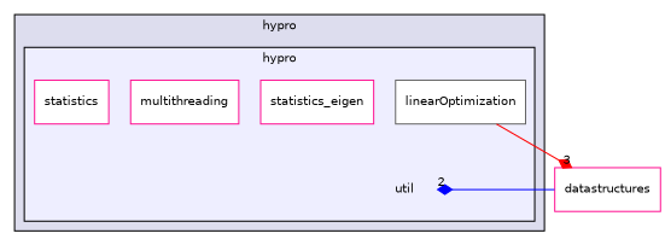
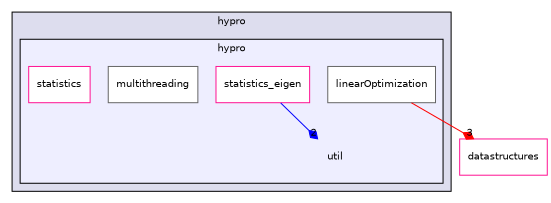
  digraph {
    compound=true
    fontname="DejaVu Sans"
    node [color=deeppink fontname="DejaVu Sans" fontsize=10 shape=box fillcolor=white style=filled]
    edge [arrowhead=diamond fontname="DejaVu Sans" labeldistance=1.5 labelfontname=Helvetica labelfontsize=10]
    n1 [label=util shape=plaintext fillcolor="" style=""]
    n2 [label=statistics_eigen]
    n3 [color=gray40 label=linearOptimization]
-   n4 [label=multithreading]
+   n4 [color=gray40 label=multithreading]
    n5 [label=statistics]
    n6 [label=datastructures]
    subgraph cluster_1 {
      bgcolor="#ddddee"
      fontsize=10
      label=hypro
      pencolor=black
      subgraph cluster_2 {
        bgcolor="#eeeeff"
        fontsize=10
        label=hypro
        pencolor=black
        n1
        n2
        n3
        n4
        n5
      }
    }
    n3 -> n6 [color=red headlabel=3]
-   n6 -> n1 [color=blue headlabel=2]
+   n2 -> n1 [color=blue headlabel=2]
  }
